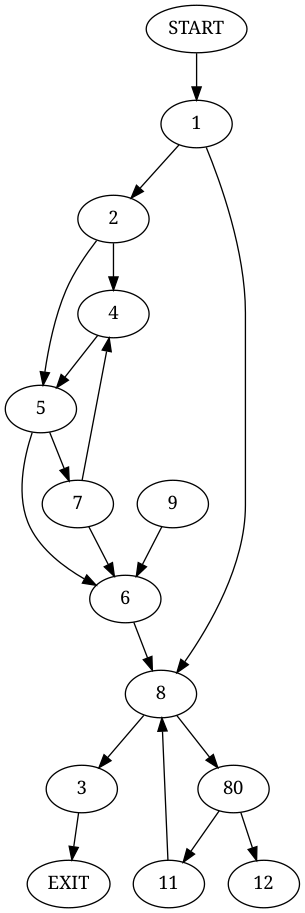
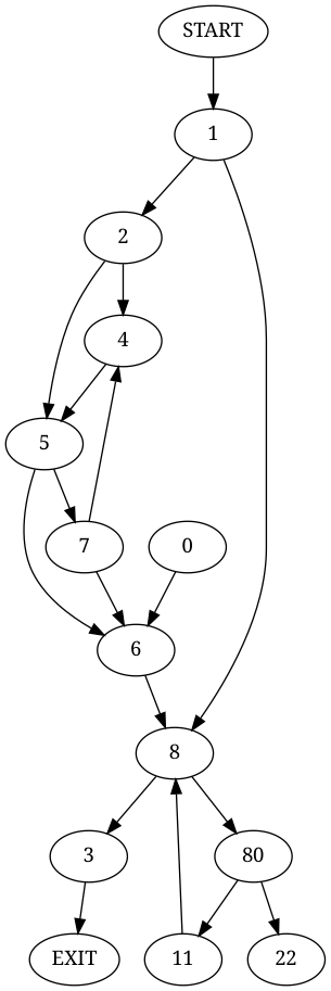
  digraph {
    fontname="Noto Serif"
    node [fontname="Noto Serif"]
    edge [fontname="Noto Serif"]
    n1 [label=START]
    1
    2
    8
    n5 [label=EXIT]
    4
    5
    3
    6
    7
    n11 [label=80]
-   9
+   9 [label=0]
    11
-   12
+   12 [label=22]
    n1 -> 1
    1 -> 2
    1 -> 8
    2 -> 4
    2 -> 5
    8 -> 3
    8 -> n11
    4 -> 5
    5 -> 6
    5 -> 7
    3 -> n5
    6 -> 8
    7 -> 4
    7 -> 6
    n11 -> 11
    n11 -> 12
    9 -> 6
    11 -> 8
  }
